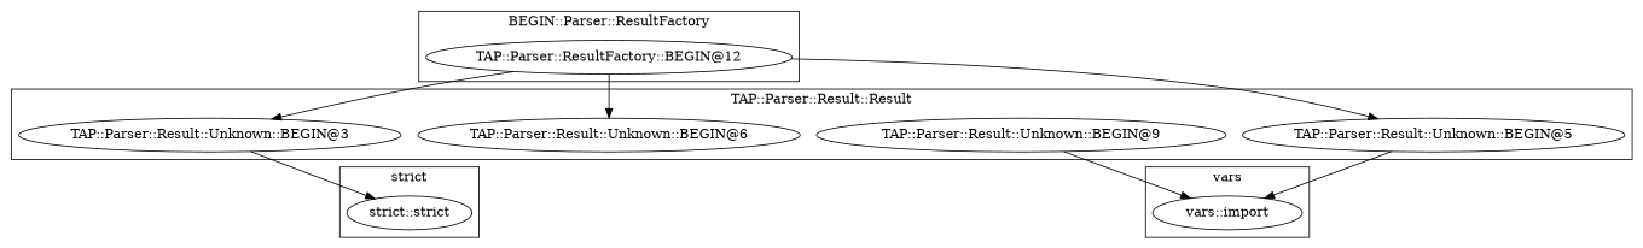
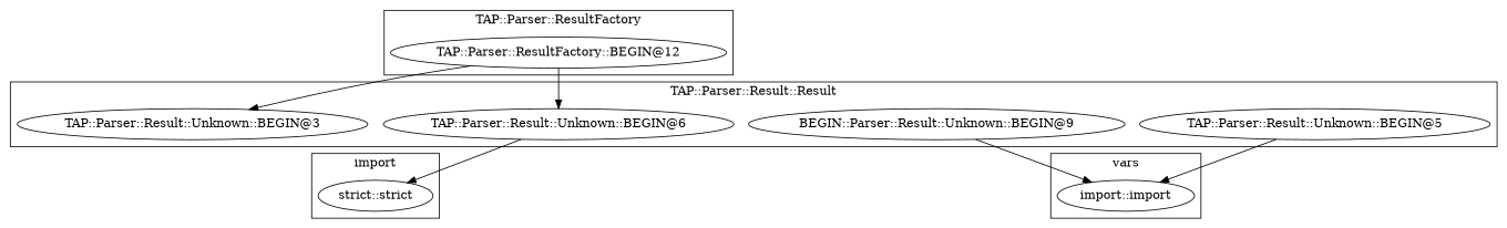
  digraph {
-   "vars::import"
+   "vars::import" [label="import::import"]
    "TAP::Parser::ResultFactory::BEGIN@12"
    n3 [label="strict::strict"]
    "TAP::Parser::Result::Unknown::BEGIN@3"
    "TAP::Parser::Result::Unknown::BEGIN@6"
    "TAP::Parser::Result::Unknown::BEGIN@5"
-   "TAP::Parser::Result::Unknown::BEGIN@9"
+   "TAP::Parser::Result::Unknown::BEGIN@9" [label="BEGIN::Parser::Result::Unknown::BEGIN@9"]
    subgraph cluster_1 {
      label=vars
      "vars::import"
    }
    subgraph cluster_2 {
-     label="BEGIN::Parser::ResultFactory"
+     label="TAP::Parser::ResultFactory"
      "TAP::Parser::ResultFactory::BEGIN@12"
    }
    subgraph cluster_3 {
-     label="strict"
+     label=import
      n3
    }
    subgraph cluster_4 {
      label="TAP::Parser::Result::Result"
      "TAP::Parser::Result::Unknown::BEGIN@3"
      "TAP::Parser::Result::Unknown::BEGIN@6"
      "TAP::Parser::Result::Unknown::BEGIN@5"
      "TAP::Parser::Result::Unknown::BEGIN@9"
    }
    "TAP::Parser::ResultFactory::BEGIN@12" -> "TAP::Parser::Result::Unknown::BEGIN@3"
    "TAP::Parser::ResultFactory::BEGIN@12" -> "TAP::Parser::Result::Unknown::BEGIN@6"
-   "TAP::Parser::ResultFactory::BEGIN@12" -> "TAP::Parser::Result::Unknown::BEGIN@5"
-   "TAP::Parser::Result::Unknown::BEGIN@3" -> n3
+   "TAP::Parser::Result::Unknown::BEGIN@6" -> n3
    "TAP::Parser::Result::Unknown::BEGIN@5" -> "vars::import"
    "TAP::Parser::Result::Unknown::BEGIN@9" -> "vars::import"
  }
